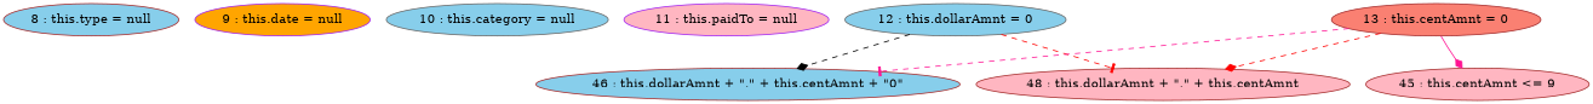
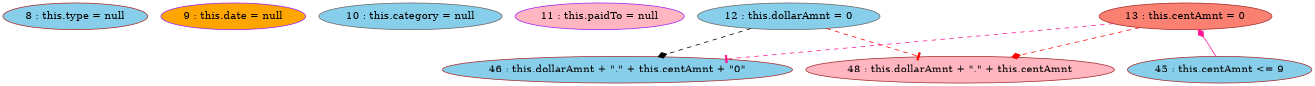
  digraph {
    node [color=brown fillcolor=skyblue style=filled]
    edge [arrowhead=diamond color=red style=dashed]
    "8 : this.type = null"
    "9 : this.date = null" [color=purple fillcolor=orange]
    "10 : this.category = null" [color=gray40]
    "11 : this.paidTo = null" [color=purple fillcolor=lightpink]
    "12 : this.dollarAmnt = 0" [color=gray40]
    "48 : this.dollarAmnt + \".\" + this.centAmnt" [fillcolor=lightpink]
    "46 : this.dollarAmnt + \".\" + this.centAmnt + \"0\""
    "13 : this.centAmnt = 0" [fillcolor=salmon]
-   "45 : this.centAmnt <= 9" [fillcolor=lightpink]
+   "45 : this.centAmnt <= 9"
    "12 : this.dollarAmnt = 0" -> "48 : this.dollarAmnt + \".\" + this.centAmnt" [arrowhead=tee]
    "12 : this.dollarAmnt = 0" -> "46 : this.dollarAmnt + \".\" + this.centAmnt + \"0\"" [color=black]
    "13 : this.centAmnt = 0" -> "48 : this.dollarAmnt + \".\" + this.centAmnt"
    "13 : this.centAmnt = 0" -> "46 : this.dollarAmnt + \".\" + this.centAmnt + \"0\"" [arrowhead=tee color=deeppink]
-   "13 : this.centAmnt = 0" -> "45 : this.centAmnt <= 9" [color=deeppink style=solid]
+   "45 : this.centAmnt <= 9" -> "13 : this.centAmnt = 0" [color=deeppink style=solid]
  }
